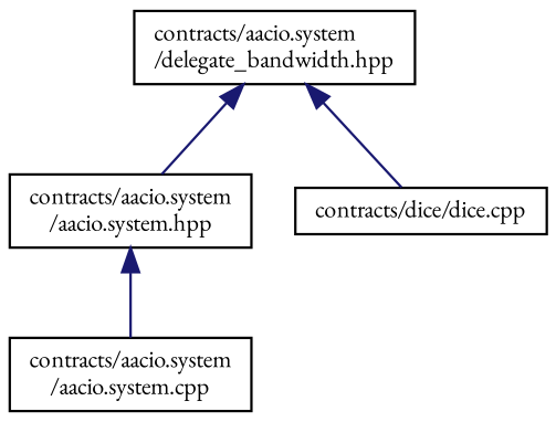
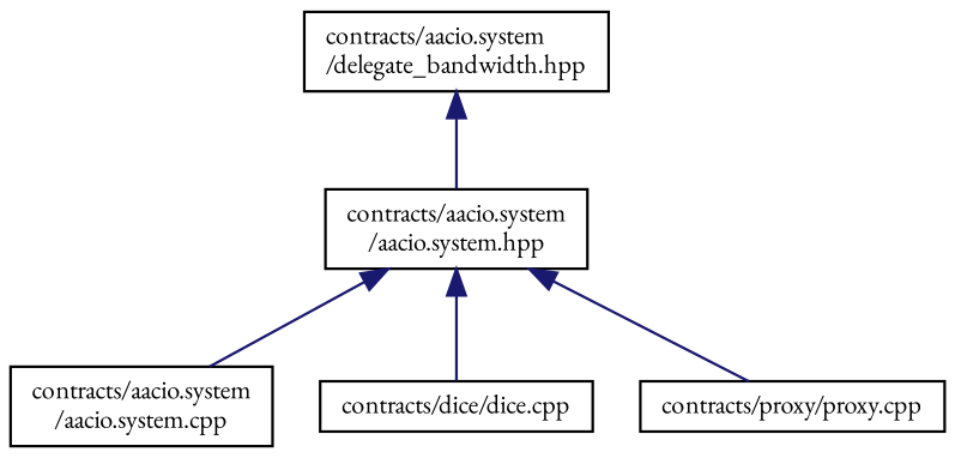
  digraph {
    fontname="EB Garamond"
    node [color=black fillcolor=white fontname="EB Garamond" fontsize=10 shape=record style=filled]
    edge [color=midnightblue dir=back fontname="EB Garamond" fontsize=10 labelfontname=Helvetica labelfontsize=10 style=solid]
    n1 [height=0.2 label="contracts/aacio.system\l/delegate_bandwidth.hpp" width=0.4]
    n2 [height=0.2 label="contracts/aacio.system\l/aacio.system.hpp" width=0.4]
    n3 [height=0.2 label="contracts/aacio.system\l/aacio.system.cpp" width=0.4]
    n4 [height=0.2 label="contracts/dice/dice.cpp" width=0.4]
+   n5 [height=0.2 label="contracts/proxy/proxy.cpp" width=0.4]
    n1 -> n2
    n2 -> n3
-   n1 -> n4
+   n2 -> n4
+   n2 -> n5
  }
